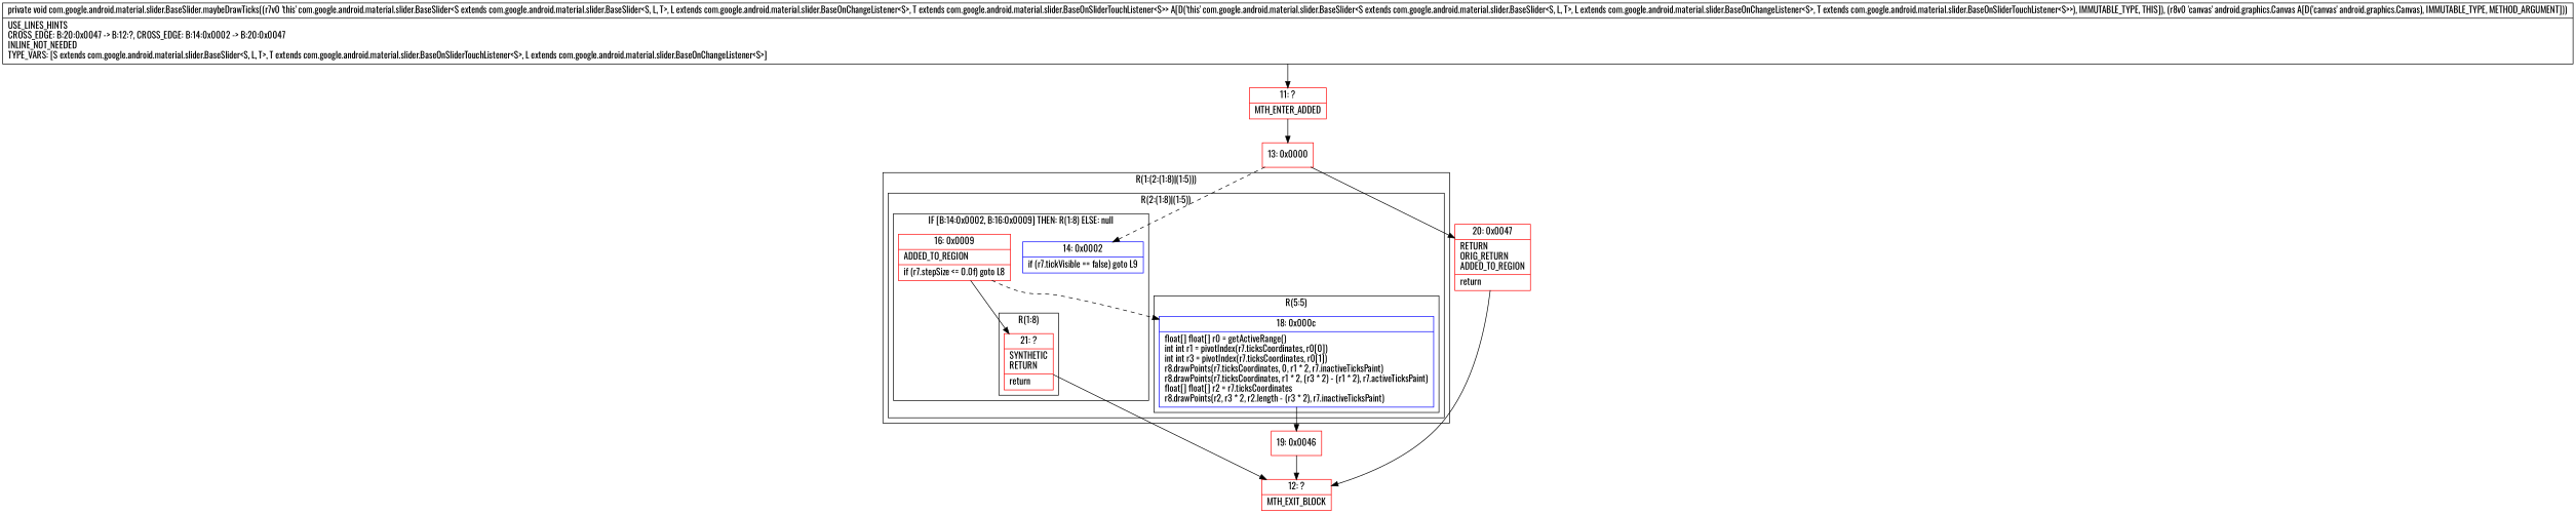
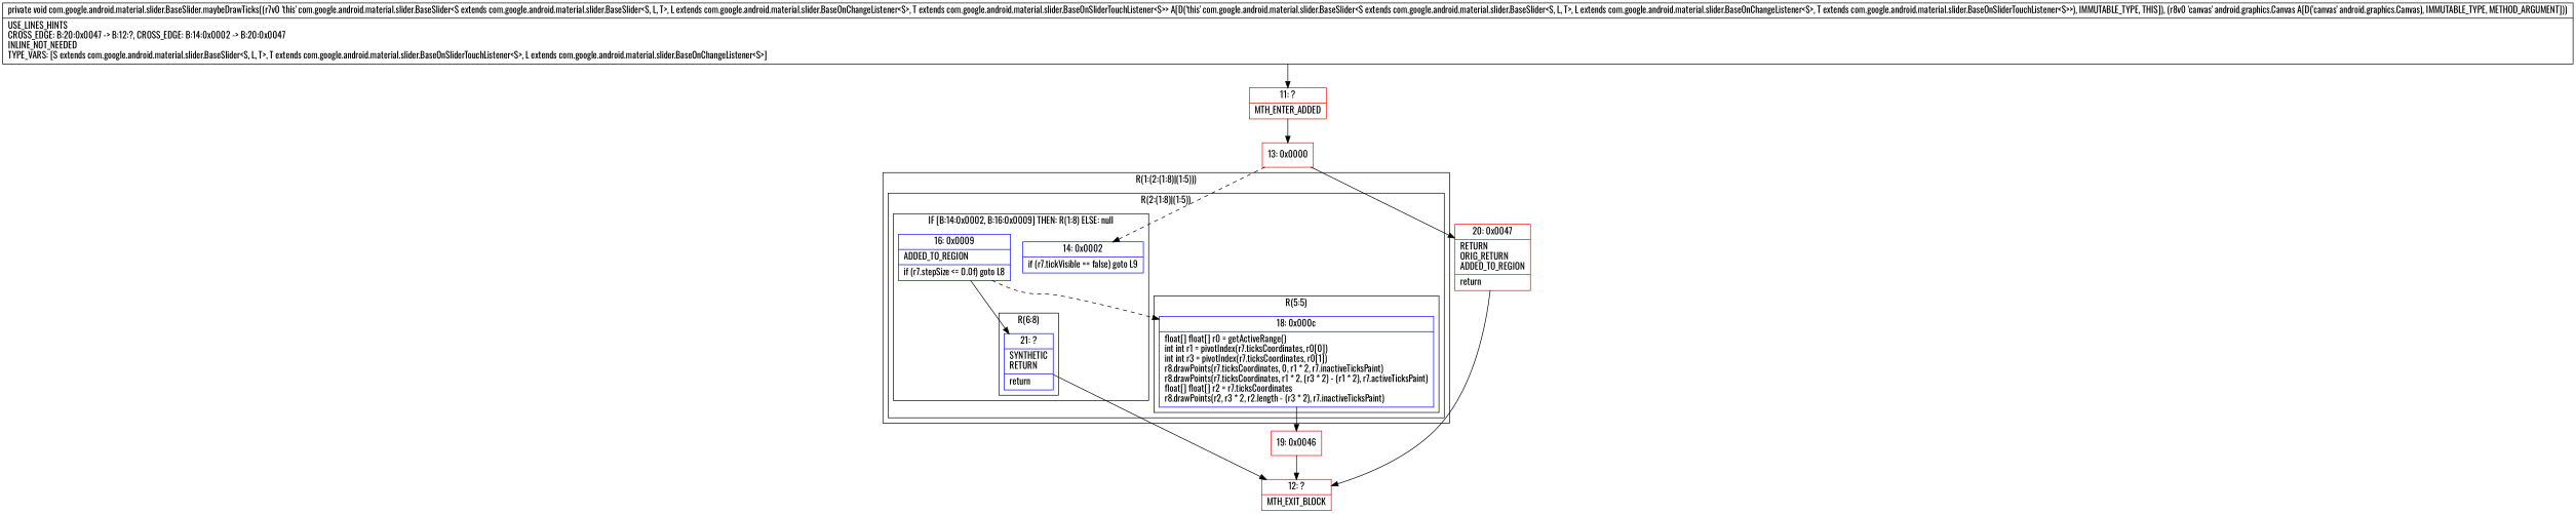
  digraph {
    fontname=Oswald
    node [color=red fontname=Oswald shape=record]
    edge [fontname=Oswald]
-   n1 [label="{21\:\ ?|SYNTHETIC\lRETURN\l|return\l}"]
+   n1 [color=blue label="{21\:\ ?|SYNTHETIC\lRETURN\l|return\l}"]
    n2 [color=blue label="{14\:\ 0x0002|if (r7.tickVisible == false) goto L9\l}"]
-   n3 [label="{16\:\ 0x0009|ADDED_TO_REGION\l|if (r7.stepSize \<= 0.0f) goto L8\l}"]
+   n3 [color=blue label="{16\:\ 0x0009|ADDED_TO_REGION\l|if (r7.stepSize \<= 0.0f) goto L8\l}"]
    n4 [color=blue label="{18\:\ 0x000c|float[] float[] r0 = getActiveRange()\lint int r1 = pivotIndex(r7.ticksCoordinates, r0[0])\lint int r3 = pivotIndex(r7.ticksCoordinates, r0[1])\lr8.drawPoints(r7.ticksCoordinates, 0, r1 * 2, r7.inactiveTicksPaint)\lr8.drawPoints(r7.ticksCoordinates, r1 * 2, (r3 * 2) \- (r1 * 2), r7.activeTicksPaint)\lfloat[] float[] r2 = r7.ticksCoordinates\lr8.drawPoints(r2, r3 * 2, r2.length \- (r3 * 2), r7.inactiveTicksPaint)\l}"]
    n5 [label="{12\:\ ?|MTH_EXIT_BLOCK\l}"]
    n6 [label="{19\:\ 0x0046}"]
    n7 [label="{20\:\ 0x0047|RETURN\lORIG_RETURN\lADDED_TO_REGION\l|return\l}"]
    n8 [label="{11\:\ ?|MTH_ENTER_ADDED\l}"]
    n9 [label="{13\:\ 0x0000}"]
    n10 [label="{private void com.google.android.material.slider.BaseSlider.maybeDrawTicks((r7v0 'this' com.google.android.material.slider.BaseSlider\<S extends com.google.android.material.slider.BaseSlider\<S, L, T\>, L extends com.google.android.material.slider.BaseOnChangeListener\<S\>, T extends com.google.android.material.slider.BaseOnSliderTouchListener\<S\>\> A[D('this' com.google.android.material.slider.BaseSlider\<S extends com.google.android.material.slider.BaseSlider\<S, L, T\>, L extends com.google.android.material.slider.BaseOnChangeListener\<S\>, T extends com.google.android.material.slider.BaseOnSliderTouchListener\<S\>\>), IMMUTABLE_TYPE, THIS]), (r8v0 'canvas' android.graphics.Canvas A[D('canvas' android.graphics.Canvas), IMMUTABLE_TYPE, METHOD_ARGUMENT]))  | USE_LINES_HINTS\lCROSS_EDGE: B:20:0x0047 \-\> B:12:?, CROSS_EDGE: B:14:0x0002 \-\> B:20:0x0047\lINLINE_NOT_NEEDED\lTYPE_VARS: [S extends com.google.android.material.slider.BaseSlider\<S, L, T\>, T extends com.google.android.material.slider.BaseOnSliderTouchListener\<S\>, L extends com.google.android.material.slider.BaseOnChangeListener\<S\>]\l}" color=""]
    subgraph cluster_1 {
      label="R(1:(2:(1:8)|(1:5)))"
      subgraph cluster_2 {
        label="R(2:(1:8)|(1:5))"
        subgraph cluster_3 {
          label="IF [B:14:0x0002, B:16:0x0009] THEN: R(1:8) ELSE: null"
          n2
          n3
          subgraph cluster_4 {
-           label="R(1:8)"
+           label="R(6:8)"
            n1
          }
        }
        subgraph cluster_5 {
          label="R(5:5)"
          n4
        }
      }
    }
    n1 -> n5
    n3 -> n1
    n3 -> n4 [style=dashed]
    n4 -> n6
    n6 -> n5
    n7 -> n5
    n8 -> n9
    n9 -> n2 [style=dashed]
    n9 -> n7
    n10 -> n8
  }
